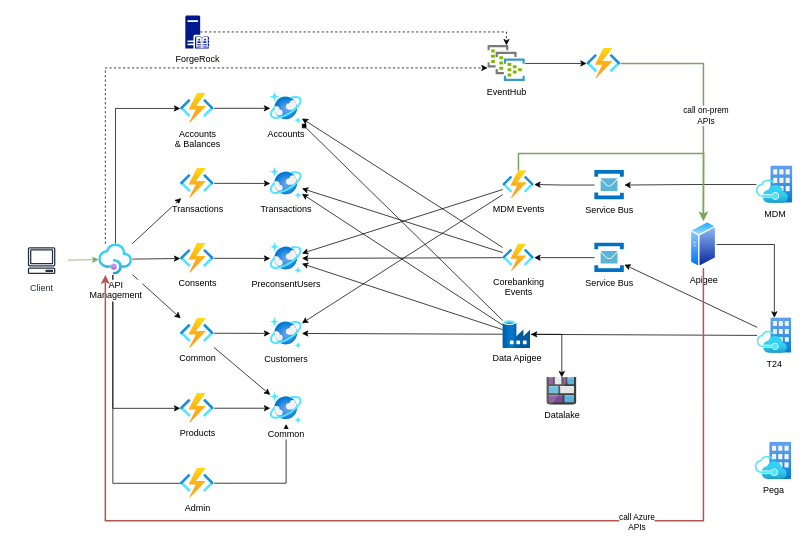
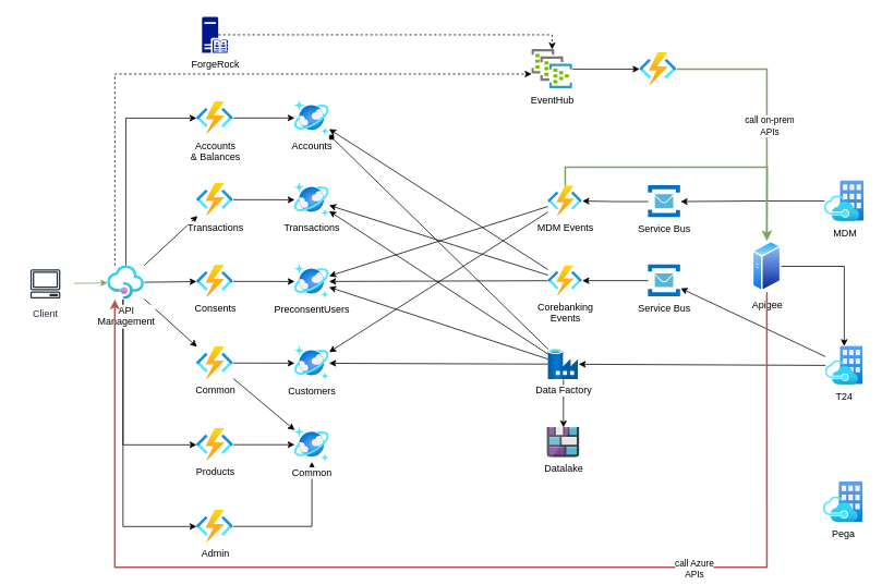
  <mxCell id="0" />
  <mxCell id="1" parent="0" />
  <mxCell id="2" style="rounded=0;orthogonalLoop=1;jettySize=auto;html=1;edgeStyle=orthogonalEdgeStyle;" parent="1" source="9" target="11" edge="1"><mxGeometry relative="1" as="geometry"><Array as="points"><mxPoint x="154" y="144" /></Array></mxGeometry></mxCell>
- <mxCell id="3" style="rounded=0;orthogonalLoop=1;jettySize=auto;html=1;edgeStyle=orthogonalEdgeStyle;endArrow=none;" edge="1" parent="1" source="9" target="41"><mxGeometry relative="1" as="geometry"><Array as="points"><mxPoint x="150" y="644" /></Array></mxGeometry></mxCell>
+ <mxCell id="3" style="rounded=0;orthogonalLoop=1;jettySize=auto;html=1;edgeStyle=orthogonalEdgeStyle;" edge="1" parent="1" source="9" target="41"><mxGeometry relative="1" as="geometry"><Array as="points"><mxPoint x="150" y="644" /></Array></mxGeometry></mxCell>
  <mxCell id="4" style="rounded=0;orthogonalLoop=1;jettySize=auto;html=1;" edge="1" parent="1" source="9" target="39"><mxGeometry relative="1" as="geometry" /></mxCell>
  <mxCell id="5" style="rounded=0;orthogonalLoop=1;jettySize=auto;html=1;edgeStyle=orthogonalEdgeStyle;" edge="1" parent="1" source="9" target="43"><mxGeometry relative="1" as="geometry"><Array as="points"><mxPoint x="150" y="544" /></Array></mxGeometry></mxCell>
  <mxCell id="6" style="edgeStyle=none;rounded=0;orthogonalLoop=1;jettySize=auto;html=1;" edge="1" parent="1" source="9" target="45"><mxGeometry relative="1" as="geometry" /></mxCell>
  <mxCell id="7" style="rounded=0;orthogonalLoop=1;jettySize=auto;html=1;" edge="1" parent="1" source="9" target="48"><mxGeometry relative="1" as="geometry" /></mxCell>
  <mxCell id="8" style="rounded=0;orthogonalLoop=1;jettySize=auto;html=1;strokeWidth=1;dashed=1;edgeStyle=orthogonalEdgeStyle;" edge="1" parent="1" source="9" target="62"><mxGeometry relative="1" as="geometry"><mxPoint x="650" y="111.758" as="targetPoint" /><Array as="points"><mxPoint x="140" y="90" /></Array></mxGeometry></mxCell>
  <mxCell id="9" value="API&lt;br&gt;Management" style="aspect=fixed;html=1;points=[];align=center;image;fontSize=12;image=img/lib/azure2/integration/API_Management_Services.svg;" parent="1" vertex="1"><mxGeometry x="131" y="324.5" width="45" height="41.54" as="geometry" /></mxCell>
  <mxCell id="10" style="edgeStyle=none;rounded=0;orthogonalLoop=1;jettySize=auto;html=1;" edge="1" parent="1" source="11" target="46"><mxGeometry relative="1" as="geometry" /></mxCell>
  <mxCell id="11" value="Accounts&lt;br&gt;&amp;amp; Balances" style="aspect=fixed;html=1;points=[];align=center;image;fontSize=12;image=img/lib/azure2/compute/Function_Apps.svg;" parent="1" vertex="1"><mxGeometry x="240" y="124" width="45" height="39.71" as="geometry" /></mxCell>
  <mxCell id="12" style="edgeStyle=orthogonalEdgeStyle;rounded=0;orthogonalLoop=1;jettySize=auto;html=1;" parent="1" source="17" target="31" edge="1"><mxGeometry relative="1" as="geometry" /></mxCell>
  <mxCell id="13" style="edgeStyle=none;rounded=0;orthogonalLoop=1;jettySize=auto;html=1;" edge="1" parent="1" source="17" target="50"><mxGeometry relative="1" as="geometry" /></mxCell>
  <mxCell id="14" style="edgeStyle=none;rounded=0;orthogonalLoop=1;jettySize=auto;html=1;" edge="1" parent="1" source="17" target="52"><mxGeometry relative="1" as="geometry" /></mxCell>
  <mxCell id="15" style="edgeStyle=none;rounded=0;orthogonalLoop=1;jettySize=auto;html=1;" edge="1" parent="1" source="17" target="49"><mxGeometry relative="1" as="geometry" /></mxCell>
  <mxCell id="16" style="edgeStyle=none;rounded=0;orthogonalLoop=1;jettySize=auto;html=1;endArrow=diamond;" edge="1" parent="1" source="17" target="46"><mxGeometry relative="1" as="geometry" /></mxCell>
- <mxCell id="17" value="Data Apigee" style="aspect=fixed;html=1;points=[];align=center;image;fontSize=12;image=img/lib/azure2/databases/Data_Factory.svg;" parent="1" vertex="1"><mxGeometry x="670" y="426.5" width="37.5" height="37.5" as="geometry" /></mxCell>
+ <mxCell id="17" value="Data Factory" style="aspect=fixed;html=1;points=[];align=center;image;fontSize=12;image=img/lib/azure2/databases/Data_Factory.svg;" parent="1" vertex="1"><mxGeometry x="670" y="426.5" width="37.5" height="37.5" as="geometry" /></mxCell>
  <mxCell id="18" style="edgeStyle=orthogonalEdgeStyle;rounded=0;orthogonalLoop=1;jettySize=auto;html=1;" parent="1" source="19" target="30" edge="1"><mxGeometry relative="1" as="geometry" /></mxCell>
  <mxCell id="19" value="Service Bus" style="aspect=fixed;html=1;points=[];align=center;image;fontSize=12;image=img/lib/mscae/Service_Bus.svg;" parent="1" vertex="1"><mxGeometry x="792.5" y="226.36" width="39.64" height="39.64" as="geometry" /></mxCell>
  <mxCell id="20" style="edgeStyle=none;rounded=0;orthogonalLoop=1;jettySize=auto;html=1;" edge="1" parent="1" source="22" target="54"><mxGeometry relative="1" as="geometry" /></mxCell>
  <mxCell id="21" style="edgeStyle=none;rounded=0;orthogonalLoop=1;jettySize=auto;html=1;" edge="1" parent="1" source="22" target="17"><mxGeometry relative="1" as="geometry" /></mxCell>
  <mxCell id="22" value="T24" style="aspect=fixed;html=1;points=[];align=center;image;fontSize=12;image=img/lib/azure2/azure_stack/Azure_Stack.svg;" parent="1" vertex="1"><mxGeometry x="1009.32" y="423.16" width="45.92" height="47.4" as="geometry" /></mxCell>
  <mxCell id="23" style="edgeStyle=none;rounded=0;orthogonalLoop=1;jettySize=auto;html=1;strokeColor=#78A65E;strokeWidth=1;" edge="1" parent="1" source="24" target="9"><mxGeometry relative="1" as="geometry" /></mxCell>
  <mxCell id="24" value="Client" style="outlineConnect=0;fontColor=#232F3E;gradientColor=none;strokeColor=#232F3E;fillColor=#ffffff;dashed=0;verticalLabelPosition=bottom;verticalAlign=top;align=center;html=1;fontSize=12;fontStyle=0;aspect=fixed;shape=mxgraph.aws4.resourceIcon;resIcon=mxgraph.aws4.client;" parent="1" vertex="1"><mxGeometry x="20" y="324.5" width="70" height="45" as="geometry" /></mxCell>
  <mxCell id="25" style="edgeStyle=orthogonalEdgeStyle;rounded=0;orthogonalLoop=1;jettySize=auto;html=1;" parent="1" source="26" target="19" edge="1"><mxGeometry relative="1" as="geometry" /></mxCell>
  <mxCell id="26" value="MDM" style="aspect=fixed;html=1;points=[];align=center;image;fontSize=12;image=img/lib/azure2/azure_stack/Azure_Stack.svg;" parent="1" vertex="1"><mxGeometry x="1008.32" y="220.5" width="48.44" height="50" as="geometry" /></mxCell>
  <mxCell id="27" style="rounded=0;orthogonalLoop=1;jettySize=auto;html=1;" parent="1" source="30" target="52" edge="1"><mxGeometry relative="1" as="geometry"><mxPoint x="602" y="241" as="targetPoint" /></mxGeometry></mxCell>
  <mxCell id="28" style="edgeStyle=none;rounded=0;orthogonalLoop=1;jettySize=auto;html=1;" edge="1" parent="1" source="30" target="50"><mxGeometry relative="1" as="geometry" /></mxCell>
  <mxCell id="29" style="edgeStyle=orthogonalEdgeStyle;rounded=0;orthogonalLoop=1;jettySize=auto;html=1;fillColor=#d5e8d4;strokeColor=#78A65E;strokeWidth=2;" edge="1" parent="1" source="30" target="33"><mxGeometry relative="1" as="geometry"><Array as="points"><mxPoint x="691" y="204" /><mxPoint x="938" y="204" /></Array></mxGeometry></mxCell>
  <mxCell id="30" value="MDM Events" style="aspect=fixed;html=1;points=[];align=center;image;fontSize=12;image=img/lib/azure2/compute/Function_Apps.svg;" parent="1" vertex="1"><mxGeometry x="670" y="227" width="41.93" height="37" as="geometry" /></mxCell>
- <mxCell id="31" value="Datalake" style="aspect=fixed;html=1;points=[];align=center;image;fontSize=12;image=img/lib/mscae/Blog_Storage.svg;" parent="1" vertex="1"><mxGeometry x="728.75" y="502.79" width="40" height="36.8" as="geometry" /></mxCell>
+ <mxCell id="31" value="Datalake" style="aspect=fixed;html=1;points=[];align=center;image;fontSize=12;image=img/lib/mscae/Blog_Storage.svg;" parent="1" vertex="1"><mxGeometry x="668.75" y="522.79" width="40" height="36.8" as="geometry" /></mxCell>
  <mxCell id="32" style="edgeStyle=orthogonalEdgeStyle;rounded=0;orthogonalLoop=1;jettySize=auto;html=1;" edge="1" parent="1" source="33" target="22"><mxGeometry relative="1" as="geometry" /></mxCell>
  <mxCell id="33" value="Apigee" style="aspect=fixed;perimeter=ellipsePerimeter;html=1;align=center;shadow=0;dashed=0;spacingTop=3;image;image=img/lib/active_directory/generic_server.svg;" parent="1" vertex="1"><mxGeometry x="920" y="294" width="35.28" height="63" as="geometry" /></mxCell>
  <mxCell id="34" style="edgeStyle=orthogonalEdgeStyle;rounded=0;orthogonalLoop=1;jettySize=auto;html=1;fillColor=#f8cecc;strokeColor=#b85450;strokeWidth=2;" edge="1" parent="1" source="33" target="9"><mxGeometry relative="1" as="geometry"><Array as="points"><mxPoint x="938" y="694" /><mxPoint x="140" y="694" /></Array></mxGeometry></mxCell>
  <mxCell id="35" value="call Azure&lt;br&gt;APIs" style="edgeLabel;html=1;align=center;verticalAlign=middle;resizable=0;points=[];" vertex="1" connectable="0" parent="34"><mxGeometry x="-0.417" y="1" relative="1" as="geometry"><mxPoint as="offset" /></mxGeometry></mxCell>
  <mxCell id="36" value="Pega" style="aspect=fixed;html=1;points=[];align=center;image;fontSize=12;image=img/lib/azure2/azure_stack/Azure_Stack.svg;" parent="1" vertex="1"><mxGeometry x="1006.8" y="589" width="48.44" height="50" as="geometry" /></mxCell>
  <mxCell id="37" style="edgeStyle=none;rounded=0;orthogonalLoop=1;jettySize=auto;html=1;" edge="1" parent="1" source="39" target="51"><mxGeometry relative="1" as="geometry" /></mxCell>
  <mxCell id="38" style="edgeStyle=none;rounded=0;orthogonalLoop=1;jettySize=auto;html=1;" edge="1" parent="1" source="39" target="50"><mxGeometry relative="1" as="geometry" /></mxCell>
  <mxCell id="39" value="Common" style="aspect=fixed;html=1;points=[];align=center;image;fontSize=12;image=img/lib/azure2/compute/Function_Apps.svg;" parent="1" vertex="1"><mxGeometry x="240" y="424" width="45" height="39.71" as="geometry" /></mxCell>
  <mxCell id="40" style="edgeStyle=orthogonalEdgeStyle;rounded=0;orthogonalLoop=1;jettySize=auto;html=1;" edge="1" parent="1" source="41" target="51"><mxGeometry relative="1" as="geometry" /></mxCell>
  <mxCell id="41" value="Admin" style="aspect=fixed;html=1;points=[];align=center;image;fontSize=12;image=img/lib/azure2/compute/Function_Apps.svg;" vertex="1" parent="1"><mxGeometry x="240" y="624" width="45" height="39.71" as="geometry" /></mxCell>
  <mxCell id="42" style="edgeStyle=none;rounded=0;orthogonalLoop=1;jettySize=auto;html=1;" edge="1" parent="1" source="43" target="51"><mxGeometry relative="1" as="geometry" /></mxCell>
  <mxCell id="43" value="Products" style="aspect=fixed;html=1;points=[];align=center;image;fontSize=12;image=img/lib/azure2/compute/Function_Apps.svg;" vertex="1" parent="1"><mxGeometry x="240" y="524" width="45" height="39.71" as="geometry" /></mxCell>
  <mxCell id="44" style="edgeStyle=none;rounded=0;orthogonalLoop=1;jettySize=auto;html=1;" edge="1" parent="1" source="45" target="52"><mxGeometry relative="1" as="geometry" /></mxCell>
  <mxCell id="45" value="Consents" style="aspect=fixed;html=1;points=[];align=center;image;fontSize=12;image=img/lib/azure2/compute/Function_Apps.svg;" vertex="1" parent="1"><mxGeometry x="240" y="324" width="45" height="39.71" as="geometry" /></mxCell>
  <mxCell id="46" value="Accounts" style="aspect=fixed;html=1;points=[];align=center;image;fontSize=12;image=img/lib/azure2/databases/Azure_Cosmos_DB.svg;" vertex="1" parent="1"><mxGeometry x="360" y="122.78" width="42.14" height="42.14" as="geometry" /></mxCell>
  <mxCell id="47" style="edgeStyle=none;rounded=0;orthogonalLoop=1;jettySize=auto;html=1;" edge="1" parent="1" source="48" target="49"><mxGeometry relative="1" as="geometry" /></mxCell>
  <mxCell id="48" value="Transactions" style="aspect=fixed;html=1;points=[];align=center;image;fontSize=12;image=img/lib/azure2/compute/Function_Apps.svg;" vertex="1" parent="1"><mxGeometry x="240" y="224" width="45" height="39.71" as="geometry" /></mxCell>
  <mxCell id="49" value="Transactions" style="aspect=fixed;html=1;points=[];align=center;image;fontSize=12;image=img/lib/azure2/databases/Azure_Cosmos_DB.svg;" vertex="1" parent="1"><mxGeometry x="360" y="223" width="42.14" height="42.14" as="geometry" /></mxCell>
  <mxCell id="50" value="Customers" style="aspect=fixed;html=1;points=[];align=center;image;fontSize=12;image=img/lib/azure2/databases/Azure_Cosmos_DB.svg;" vertex="1" parent="1"><mxGeometry x="360" y="423" width="42.14" height="42.14" as="geometry" /></mxCell>
  <mxCell id="51" value="Common" style="aspect=fixed;html=1;points=[];align=center;image;fontSize=12;image=img/lib/azure2/databases/Azure_Cosmos_DB.svg;" vertex="1" parent="1"><mxGeometry x="360" y="522.79" width="42.14" height="42.14" as="geometry" /></mxCell>
  <mxCell id="52" value="PreconsentUsers" style="aspect=fixed;html=1;points=[];align=center;image;fontSize=12;image=img/lib/azure2/databases/Azure_Cosmos_DB.svg;" vertex="1" parent="1"><mxGeometry x="360" y="323" width="42.14" height="42.14" as="geometry" /></mxCell>
  <mxCell id="53" style="edgeStyle=none;rounded=0;orthogonalLoop=1;jettySize=auto;html=1;" edge="1" parent="1" source="54" target="58"><mxGeometry relative="1" as="geometry" /></mxCell>
  <mxCell id="54" value="Service Bus" style="aspect=fixed;html=1;points=[];align=center;image;fontSize=12;image=img/lib/mscae/Service_Bus.svg;" vertex="1" parent="1"><mxGeometry x="792.5" y="323.18" width="39.64" height="39.64" as="geometry" /></mxCell>
  <mxCell id="55" style="edgeStyle=none;rounded=0;orthogonalLoop=1;jettySize=auto;html=1;" edge="1" parent="1" source="58" target="49"><mxGeometry relative="1" as="geometry" /></mxCell>
  <mxCell id="56" style="edgeStyle=none;rounded=0;orthogonalLoop=1;jettySize=auto;html=1;" edge="1" parent="1" source="58" target="46"><mxGeometry relative="1" as="geometry" /></mxCell>
  <mxCell id="57" style="edgeStyle=none;rounded=0;orthogonalLoop=1;jettySize=auto;html=1;" edge="1" parent="1" source="58" target="52"><mxGeometry relative="1" as="geometry" /></mxCell>
  <mxCell id="58" value="Corebanking&lt;br&gt;Events" style="aspect=fixed;html=1;points=[];align=center;image;fontSize=12;image=img/lib/azure2/compute/Function_Apps.svg;" vertex="1" parent="1"><mxGeometry x="670" y="324.5" width="41.93" height="37" as="geometry" /></mxCell>
  <mxCell id="59" style="edgeStyle=orthogonalEdgeStyle;rounded=0;orthogonalLoop=1;jettySize=auto;html=1;dashed=1;strokeWidth=1;exitX=0.625;exitY=0.5;exitDx=0;exitDy=0;exitPerimeter=0;" edge="1" parent="1" source="60" target="62"><mxGeometry relative="1" as="geometry"><mxPoint x="278.34" y="100" as="sourcePoint" /><mxPoint x="650" y="100" as="targetPoint" /><Array as="points"><mxPoint x="675" y="42" /></Array></mxGeometry></mxCell>
  <mxCell id="60" value="ForgeRock" style="aspect=fixed;pointerEvents=1;shadow=0;dashed=0;html=1;strokeColor=none;labelPosition=center;verticalLabelPosition=bottom;verticalAlign=top;align=center;fillColor=#00188D;shape=mxgraph.mscae.enterprise.server_directory" vertex="1" parent="1"><mxGeometry x="246.66" y="20" width="31.68" height="44" as="geometry" /></mxCell>
  <mxCell id="61" style="edgeStyle=orthogonalEdgeStyle;rounded=0;orthogonalLoop=1;jettySize=auto;html=1;" edge="1" parent="1" source="62" target="65"><mxGeometry relative="1" as="geometry"><mxPoint x="700" y="100" as="sourcePoint" /></mxGeometry></mxCell>
  <mxCell id="62" value="EventHub" style="aspect=fixed;html=1;points=[];align=center;image;fontSize=12;image=img/lib/mscae/Dedicated_Event_Hub.svg;" vertex="1" parent="1"><mxGeometry x="650" y="60" width="50" height="48" as="geometry" /></mxCell>
  <mxCell id="63" style="edgeStyle=orthogonalEdgeStyle;rounded=0;orthogonalLoop=1;jettySize=auto;html=1;fillColor=#d5e8d4;strokeColor=#78A65E;strokeWidth=2;" edge="1" parent="1" source="65" target="33"><mxGeometry relative="1" as="geometry" /></mxCell>
  <mxCell id="64" value="call on-prem&lt;br&gt;APIs" style="edgeLabel;html=1;align=center;verticalAlign=middle;resizable=0;points=[];" vertex="1" connectable="0" parent="63"><mxGeometry x="0.126" y="3" relative="1" as="geometry"><mxPoint as="offset" /></mxGeometry></mxCell>
  <mxCell id="65" value="" style="aspect=fixed;html=1;points=[];align=center;image;fontSize=12;image=img/lib/azure2/compute/Function_Apps.svg;" vertex="1" parent="1"><mxGeometry x="782" y="64" width="45.33" height="40" as="geometry" /></mxCell>
